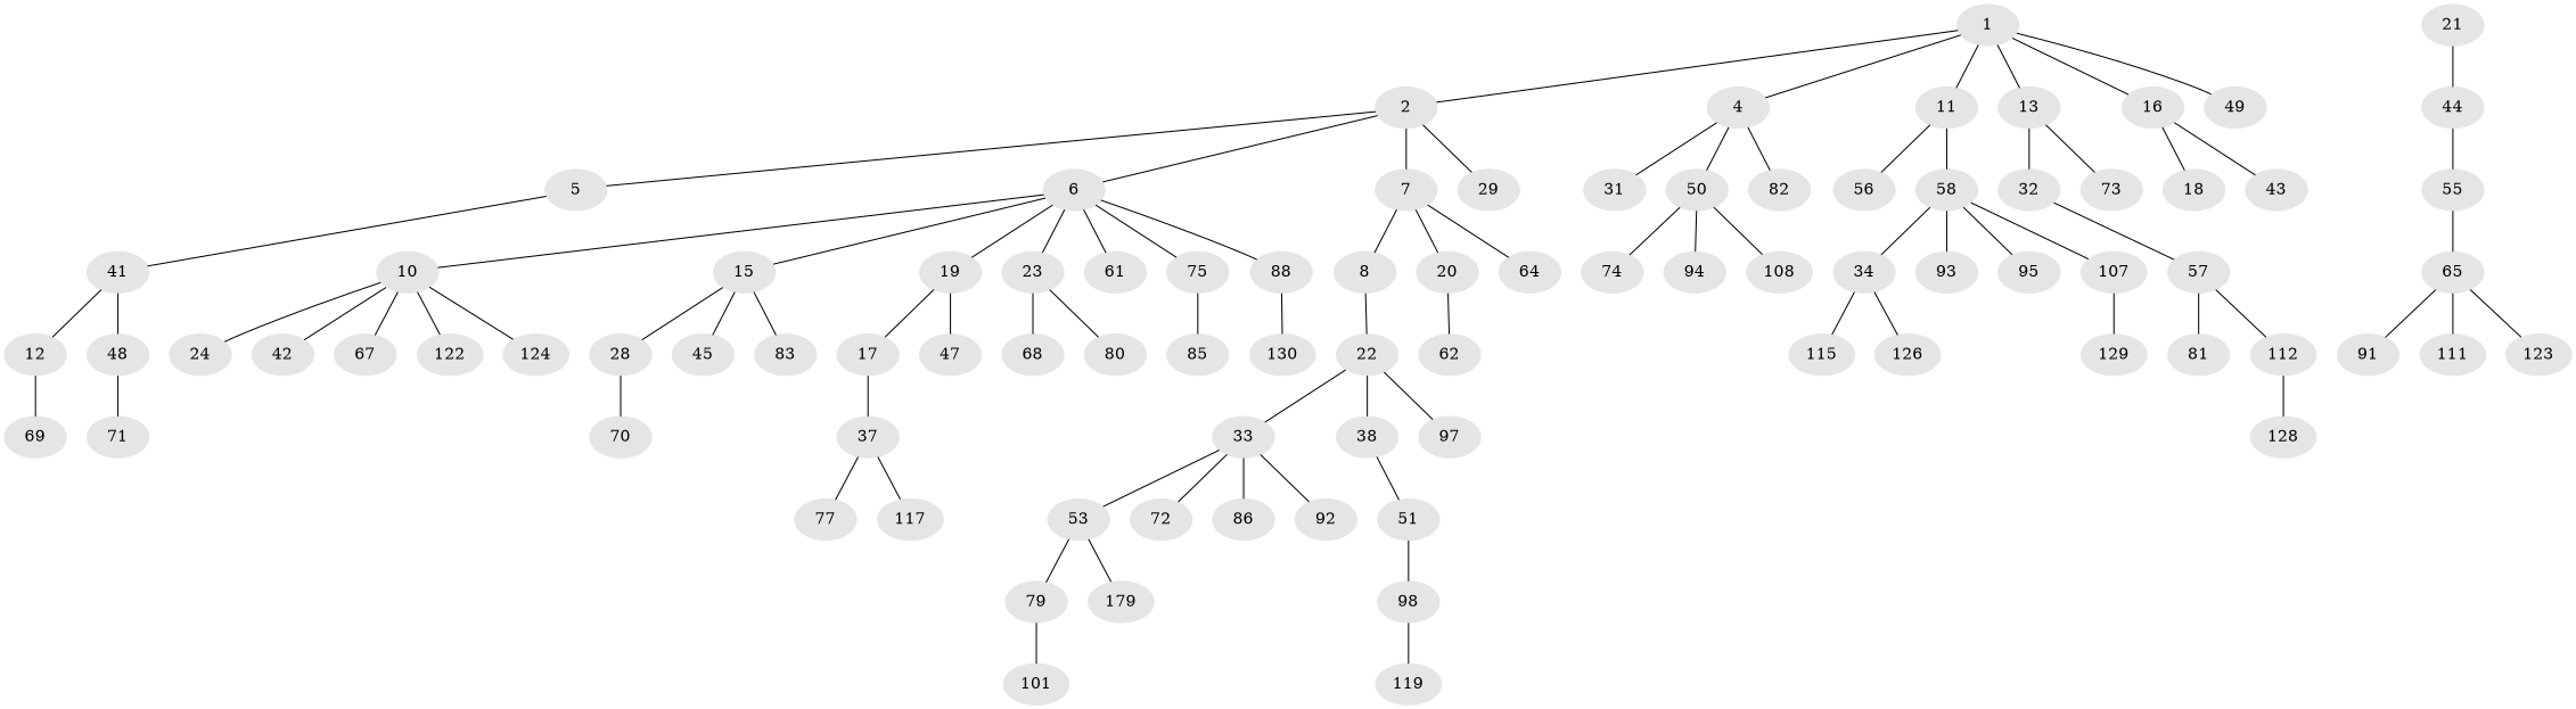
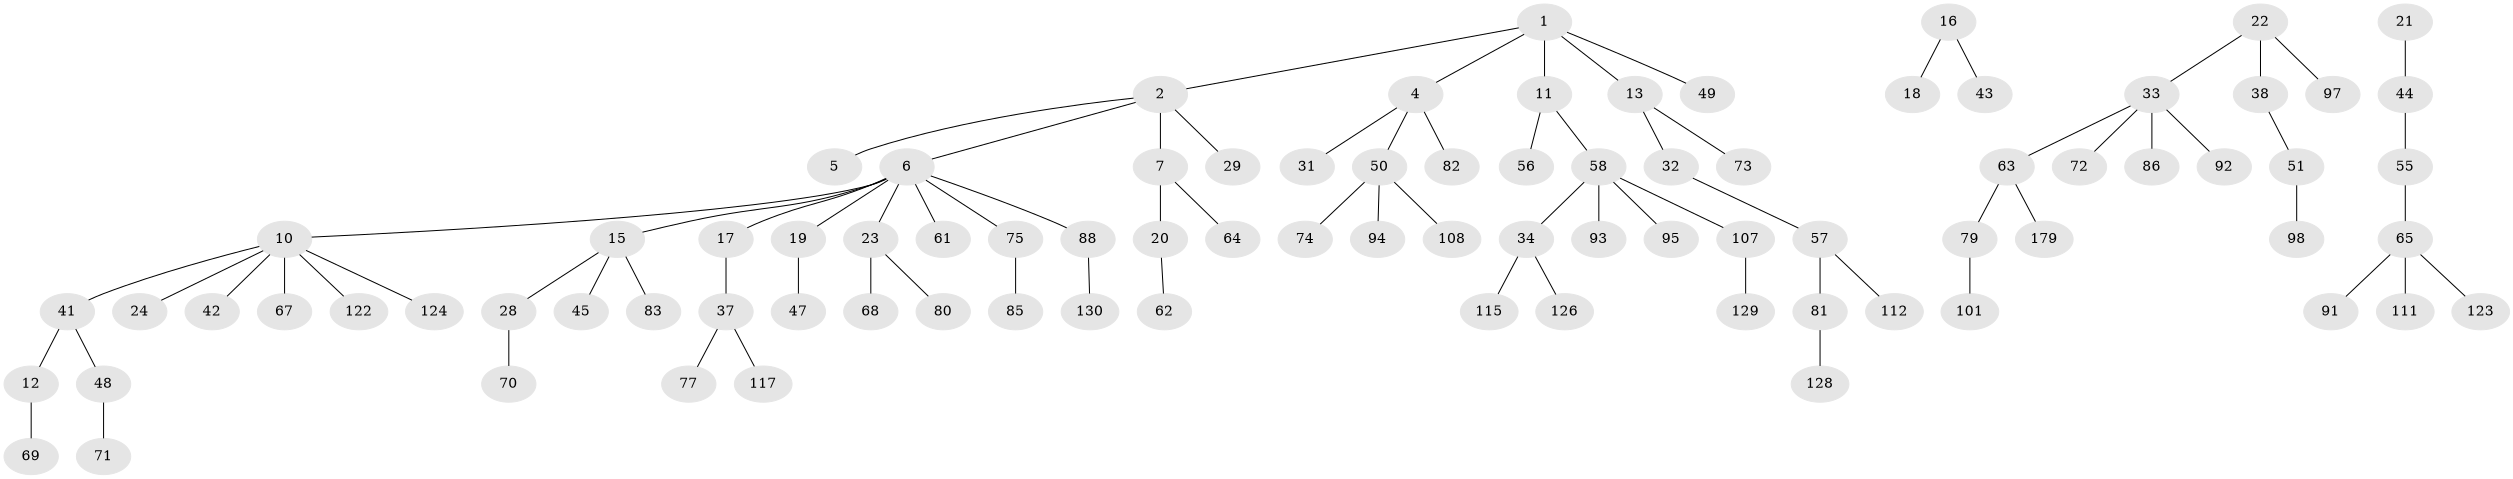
  graph {
    node [color=gray90 style=filled]
    1 [super="+3"]
    2 [super="+39"]
    4 [super="+30"]
    11 [super="+14"]
    13
    16 [super="+103"]
    49 [super="+66"]
    5
    6 [super="+9"]
    7 [super="+26"]
    29 [super="+84"]
    31
    50 [super="+53"]
    82
    56
    58 [super="+59"]
    32 [super="+105"]
    73
    18
    43
    41 [super="+46"]
    10 [super="+25"]
    15
    17 [super="+104"]
    19 [super="+121"]
    23 [super="+60"]
    61
    75 [super="+132"]
    88 [super="+116"]
-   8
    20 [super="+54"]
    64
    74
    94
    108
    12 [super="+27"]
    69 [super="+99"]
    48
    24
    42
    67 [super="+76"]
    122
    124
    28 [super="+36"]
    45
    83 [super="+127"]
    37 [super="+52"]
    47 [super="+118"]
    68
    80
    85 [super="+130"]
    n52 [label=130]
    22 [super="+35"]
    62
    21
    44
    33 [super="+40"]
    38
    97
    34 [super="+110"]
    93 [super="+114"]
    95
    107
    57 [super="+78"]
    70
    77
    117 [super="+131"]
    55
-   63 [super="+90" label=53]
+   63 [super="+90"]
    72 [super="+96"]
    86
    92 [super="+100"]
    51 [super="+87"]
    115
    126 [super="+133"]
    81 [super="+89"]
    112 [super="+125"]
    79
    n79 [label=179]
    98 [super="+113"]
    71 [super="+102"]
    65 [super="+106"]
-   119
    91
    111
    123
    128
    129
    101
    1 -- 2
    1 -- 4
    1 -- 11
    1 -- 13
-   1 -- 16
    1 -- 49
    2 -- 5
    2 -- 6
    2 -- 7
    2 -- 29
    4 -- 31
    4 -- 50
    4 -- 82
    11 -- 56
    11 -- 58
    13 -- 32
    13 -- 73
    16 -- 18
    16 -- 43
-   5 -- 41
+   10 -- 41
    6 -- 10
    6 -- 15
-   19 -- 17
+   6 -- 17
    6 -- 19
    6 -- 23
    6 -- 61
    6 -- 75
    6 -- 88
-   7 -- 8
    7 -- 20
    7 -- 64
    50 -- 74
    50 -- 94
    50 -- 108
    58 -- 34
    58 -- 93
    58 -- 95
    58 -- 107
    32 -- 57
    41 -- 12
    41 -- 48
    10 -- 24
    10 -- 42
    10 -- 67
    10 -- 122
    10 -- 124
    15 -- 28
    15 -- 45
    15 -- 83
    17 -- 37
    19 -- 47
    23 -- 68
    23 -- 80
    75 -- 85
    88 -- n52
-   8 -- 22
    20 -- 62
    12 -- 69
    48 -- 71
    28 -- 70
    37 -- 77
    37 -- 117
    22 -- 33
    22 -- 38
    22 -- 97
    21 -- 44
    44 -- 55
    33 -- 63
    33 -- 72
    33 -- 86
    33 -- 92
    38 -- 51
    34 -- 115
    34 -- 126
    107 -- 129
    57 -- 81
    57 -- 112
    55 -- 65
    63 -- 79
    63 -- n79
    51 -- 98
-   112 -- 128
+   81 -- 128
    79 -- 101
-   98 -- 119
    65 -- 91
    65 -- 111
    65 -- 123
  }
